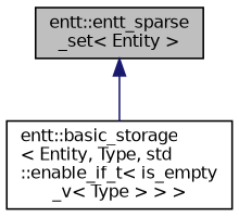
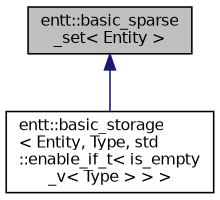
  digraph {
    fontname="DejaVu Sans"
    node [color=black fontname="DejaVu Sans" fontsize=10 shape=record style=filled]
-   n1 [fillcolor=grey75 fontcolor=black height=0.2 label="entt::entt_sparse\l_set\< Entity \>" width=0.4]
+   n1 [fillcolor=grey75 fontcolor=black height=0.2 label="entt::basic_sparse\l_set\< Entity \>" width=0.4]
    n2 [fillcolor=white height=0.2 label="entt::basic_storage\l\< Entity, Type, std\l::enable_if_t\< is_empty\l_v\< Type \> \> \>" width=0.4]
    n1 -> n2 [color=midnightblue dir=back fontname="DejaVu Sans" fontsize=10 labelfontname=Helvetica labelfontsize=10 style=solid]
  }
